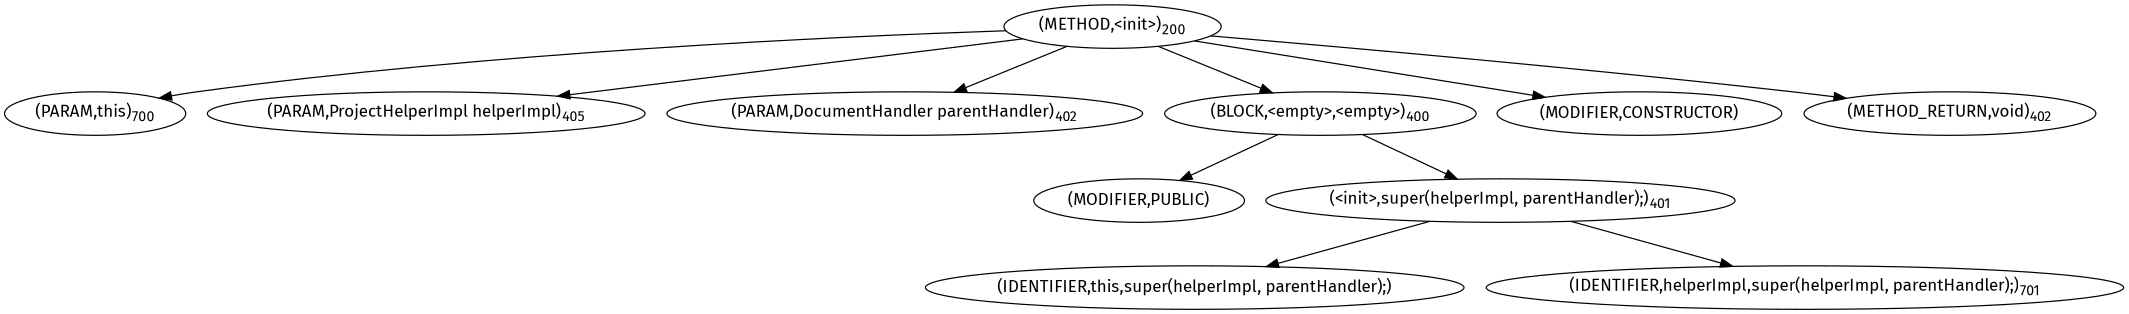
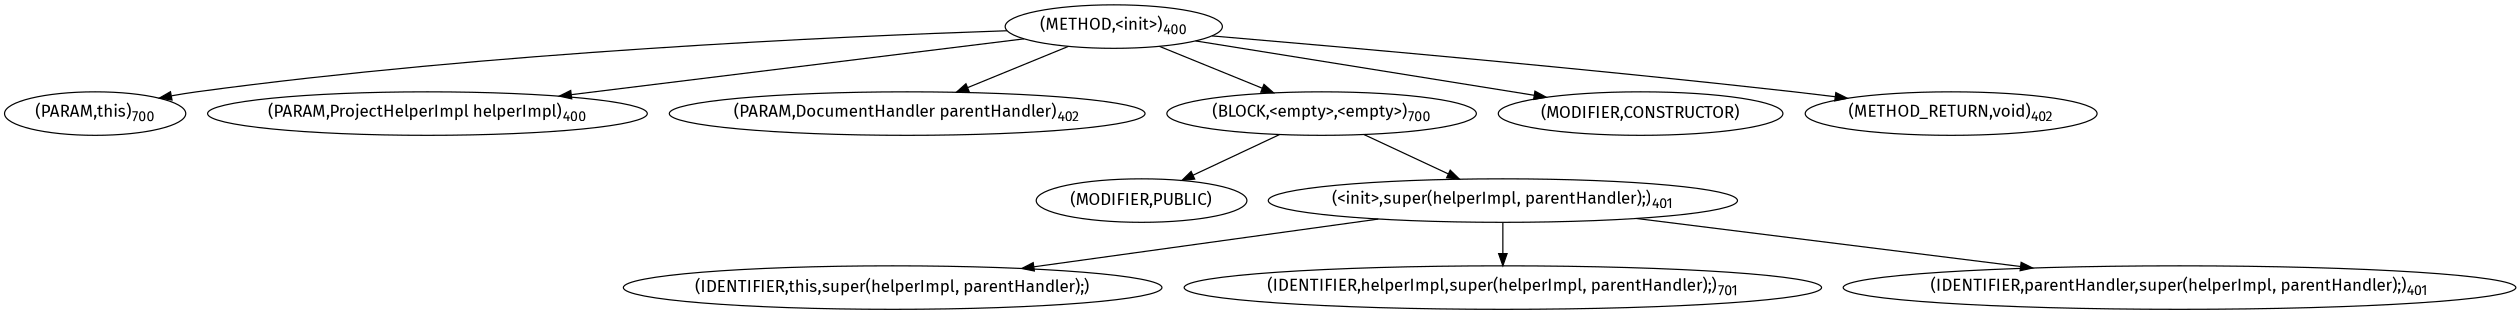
  digraph {
    fontname="Fira Sans"
    node [fontname="Fira Sans"]
    edge [fontname="Fira Sans"]
-   n1 [label=<(METHOD,&lt;init&gt;)<SUB>200</SUB>>]
+   n1 [label=<(METHOD,&lt;init&gt;)<SUB>400</SUB>>]
    n2 [label=<(PARAM,this)<SUB>700</SUB>>]
-   n3 [label=<(PARAM,ProjectHelperImpl helperImpl)<SUB>405</SUB>>]
+   n3 [label=<(PARAM,ProjectHelperImpl helperImpl)<SUB>400</SUB>>]
    n4 [label=<(PARAM,DocumentHandler parentHandler)<SUB>402</SUB>>]
-   n5 [label=<(BLOCK,&lt;empty&gt;,&lt;empty&gt;)<SUB>400</SUB>>]
+   n5 [label=<(BLOCK,&lt;empty&gt;,&lt;empty&gt;)<SUB>700</SUB>>]
    n6 [label=<(MODIFIER,CONSTRUCTOR)>]
    n7 [label=<(METHOD_RETURN,void)<SUB>402</SUB>>]
    n8 [label=<(MODIFIER,PUBLIC)>]
    n9 [label=<(&lt;init&gt;,super(helperImpl, parentHandler);)<SUB>401</SUB>>]
    n10 [label=<(IDENTIFIER,this,super(helperImpl, parentHandler);)>]
    n11 [label=<(IDENTIFIER,helperImpl,super(helperImpl, parentHandler);)<SUB>701</SUB>>]
+   n12 [label=<(IDENTIFIER,parentHandler,super(helperImpl, parentHandler);)<SUB>401</SUB>>]
    n1 -> n2
    n1 -> n3
    n1 -> n4
    n1 -> n5
    n1 -> n6
    n1 -> n7
    n5 -> n8
    n5 -> n9
    n9 -> n10
    n9 -> n11
+   n9 -> n12
  }
